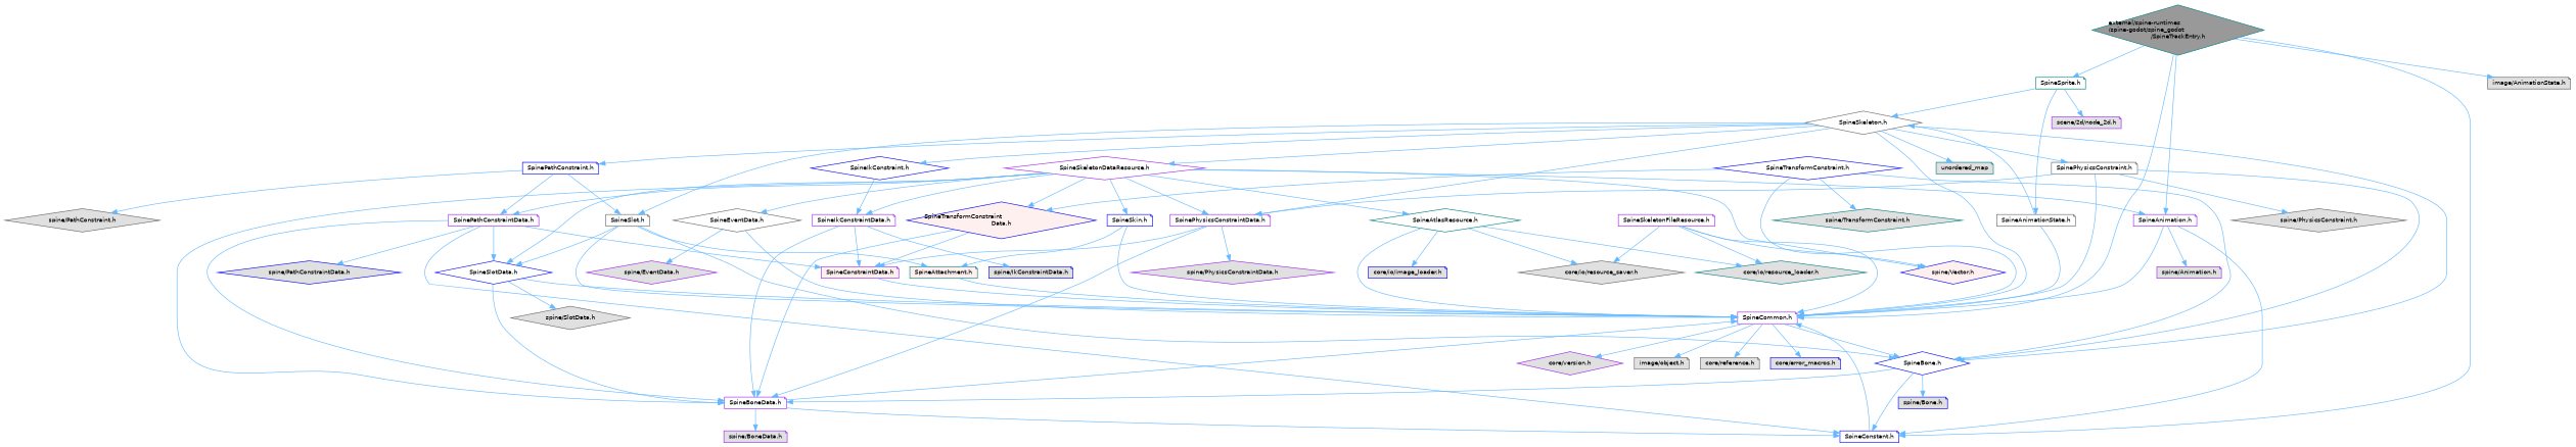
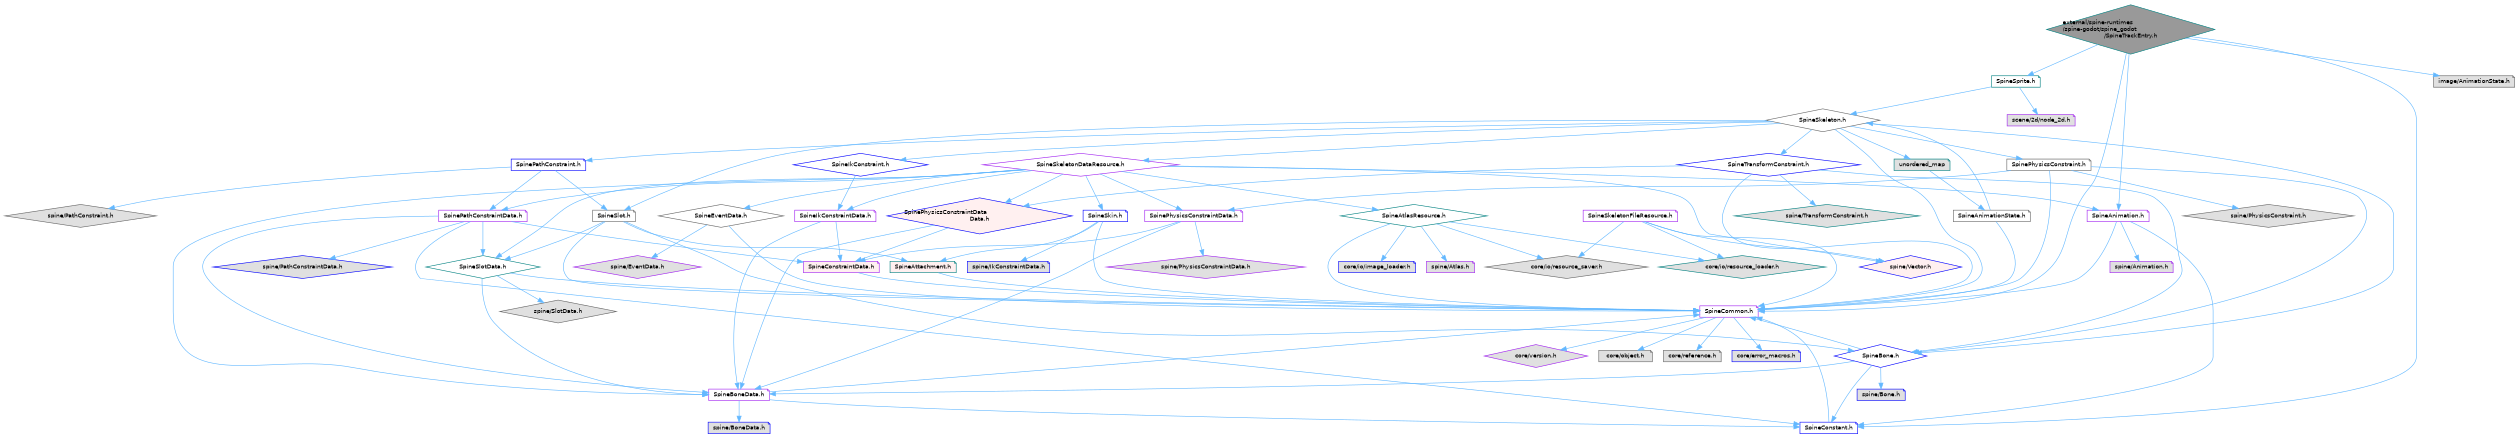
  digraph {
    node [color=purple fillcolor=white fontname=Helvetica fontsize=10 shape=note style=filled]
    edge [color=steelblue1 fontname=Helvetica fontsize=10 labelfontname=Helvetica labelfontsize=10 style=solid]
    n1 [color=teal fillcolor=grey60 fontcolor=black height=0.2 label="external/spine-runtimes\l/spine-godot/spine_godot\l/SpineTrackEntry.h" shape=diamond width=0.4]
    n2 [height=0.2 label="SpineCommon.h" width=0.4]
    n3 [height=0.2 label="SpineAnimation.h" width=0.4]
    n4 [color=blue height=0.2 label="SpineConstant.h" width=0.4]
    n5 [color=gray40 fillcolor="#E0E0E0" height=0.2 label="image/AnimationState.h" width=0.4]
    n6 [color=teal height=0.2 label="SpineSprite.h" width=0.4]
    n7 [fillcolor="#E0E0E0" height=0.2 label="core/version.h" shape=diamond width=0.4]
-   n8 [color=gray40 fillcolor="#E0E0E0" height=0.2 label="image/object.h" width=0.4]
+   n8 [color=gray40 fillcolor="#E0E0E0" height=0.2 label="core/object.h" width=0.4]
    n9 [color=gray40 fillcolor="#E0E0E0" height=0.2 label="core/reference.h" width=0.4]
    n10 [color=blue fillcolor="#E0E0E0" height=0.2 label="core/error_macros.h" width=0.4]
    n11 [fillcolor="#E0E0E0" height=0.2 label="spine/Animation.h" width=0.4]
    n12 [color=gray40 height=0.2 label="SpineSkeleton.h" shape=diamond width=0.4]
    n13 [fillcolor="#E0E0E0" height=0.2 label="scene/2d/node_2d.h" width=0.4]
    n14 [color=gray40 height=0.2 label="SpineAnimationState.h" width=0.4]
    n15 [height=0.2 label="SpineSkeletonDataResource.h" shape=diamond width=0.4]
    n16 [color=blue height=0.2 label="SpineBone.h" shape=diamond width=0.4]
    n17 [color=gray40 height=0.2 label="SpineSlot.h" width=0.4]
    n18 [color=blue height=0.2 label="SpineIkConstraint.h" shape=diamond width=0.4]
    n19 [color=blue height=0.2 label="SpineTransformConstraint.h" shape=diamond width=0.4]
    n20 [color=blue height=0.2 label="SpinePathConstraint.h" width=0.4]
    n21 [color=gray40 height=0.2 label="SpinePhysicsConstraint.h" width=0.4]
    n22 [color=teal fillcolor="#E0E0E0" height=0.2 label=unordered_map width=0.4]
    n23 [color=teal height=0.2 label="SpineAtlasResource.h" shape=diamond width=0.4]
    n24 [height=0.2 label="SpineBoneData.h" width=0.4]
    n25 [color=gray40 height=0.2 label="SpineEventData.h" shape=diamond width=0.4]
    n26 [height=0.2 label="SpineIkConstraintData.h" width=0.4]
    n27 [height=0.2 label="SpinePathConstraintData.h" width=0.4]
-   n28 [color=blue height=0.2 label="SpineSlotData.h" shape=diamond width=0.4]
+   n28 [color=teal height=0.2 label="SpineSlotData.h" shape=diamond width=0.4]
    n29 [height=0.2 label="SpinePhysicsConstraintData.h" width=0.4]
    n30 [color=blue height=0.2 label="SpineSkin.h" width=0.4]
-   n31 [color=blue fillcolor="#FFF0F0" height=0.2 label="SpineTransformConstraint\lData.h" shape=diamond width=0.4]
+   n31 [color=blue fillcolor="#FFF0F0" height=0.2 label="SpinePhysicsConstraintData\lData.h" shape=diamond width=0.4]
    n32 [color=blue fillcolor="#FFF0F0" height=0.2 label="spine/Vector.h" shape=diamond width=0.4]
    n33 [color=blue fillcolor="#E0E0E0" height=0.2 label="spine/Bone.h" width=0.4]
    n34 [color=teal fillcolor="#FFF0F0" height=0.2 label="SpineAttachment.h" width=0.4]
    n35 [color=teal fillcolor="#E0E0E0" height=0.2 label="spine/TransformConstraint.h" shape=diamond width=0.4]
    n36 [color=gray40 fillcolor="#E0E0E0" height=0.2 label="spine/PathConstraint.h" shape=diamond width=0.4]
    n37 [color=gray40 fillcolor="#E0E0E0" height=0.2 label="spine/PhysicsConstraint.h" shape=diamond width=0.4]
    n38 [color=teal fillcolor="#E0E0E0" height=0.2 label="core/io/resource_loader.h" shape=diamond width=0.4]
    n39 [color=gray40 fillcolor="#E0E0E0" height=0.2 label="core/io/resource_saver.h" shape=diamond width=0.4]
    n40 [color=blue fillcolor="#E0E0E0" height=0.2 label="core/io/image_loader.h" width=0.4]
-   n42 [fillcolor="#E0E0E0" height=0.2 label="spine/BoneData.h" width=0.4]
+   n41 [fillcolor="#E0E0E0" height=0.2 label="spine/Atlas.h" width=0.4]
+   n42 [color=blue fillcolor="#E0E0E0" height=0.2 label="spine/BoneData.h" width=0.4]
    n43 [fillcolor="#E0E0E0" height=0.2 label="spine/EventData.h" shape=diamond width=0.4]
    n44 [fillcolor="#FFF0F0" height=0.2 label="SpineConstraintData.h" width=0.4]
    n45 [color=blue fillcolor="#E0E0E0" height=0.2 label="spine/IkConstraintData.h" width=0.4]
    n46 [color=blue fillcolor="#E0E0E0" height=0.2 label="spine/PathConstraintData.h" shape=diamond width=0.4]
    n47 [color=gray40 fillcolor="#E0E0E0" height=0.2 label="spine/SlotData.h" shape=diamond width=0.4]
    n48 [fillcolor="#E0E0E0" height=0.2 label="spine/PhysicsConstraintData.h" shape=diamond width=0.4]
    n49 [height=0.2 label="SpineSkeletonFileResource.h" width=0.4]
    n1 -> n2
    n1 -> n3
    n1 -> n4
    n1 -> n5
    n1 -> n6
    n2 -> n7
    n2 -> n8
    n2 -> n9
    n2 -> n10
    n3 -> n2
    n3 -> n4
    n3 -> n11
    n4 -> n2
    n6 -> n12
    n6 -> n13
-   n6 -> n14
+   n22 -> n14
    n12 -> n2
    n12 -> n15
    n12 -> n16
    n12 -> n17
    n12 -> n18
-   n12 -> n29
+   n12 -> n19
    n12 -> n20
    n12 -> n21
    n12 -> n22
    n14 -> n2
    n14 -> n12
    n15 -> n3
    n15 -> n23
    n15 -> n24
    n15 -> n25
    n15 -> n26
    n15 -> n27
    n15 -> n28
    n15 -> n29
    n15 -> n30
    n15 -> n31
    n15 -> n32
-   n2 -> n16
+   n16 -> n2
    n16 -> n4
    n16 -> n24
    n16 -> n33
    n17 -> n2
    n17 -> n16
    n17 -> n28
    n17 -> n34
    n18 -> n26
    n19 -> n2
    n19 -> n16
    n19 -> n31
    n19 -> n35
    n20 -> n17
    n20 -> n27
    n20 -> n36
    n21 -> n2
    n21 -> n16
    n21 -> n29
    n21 -> n37
    n23 -> n2
    n23 -> n38
    n23 -> n39
    n23 -> n40
+   n23 -> n41
    n24 -> n2
    n24 -> n4
    n24 -> n42
    n25 -> n2
    n25 -> n43
    n26 -> n24
    n26 -> n44
-   n26 -> n45
+   n30 -> n45
    n27 -> n4
    n27 -> n24
    n27 -> n28
    n27 -> n44
    n27 -> n46
    n28 -> n2
    n28 -> n24
    n28 -> n47
    n29 -> n24
    n29 -> n44
    n29 -> n48
    n30 -> n2
    n30 -> n34
    n31 -> n24
    n31 -> n44
    n34 -> n2
    n44 -> n2
    n49 -> n2
    n49 -> n32
    n49 -> n38
    n49 -> n39
  }
